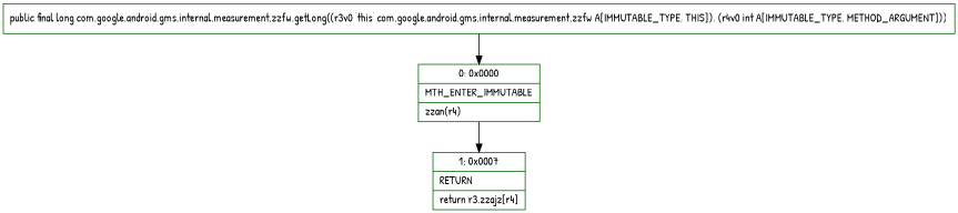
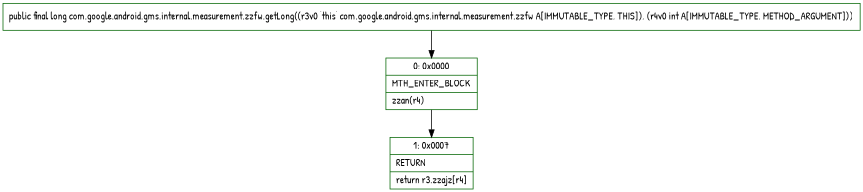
  digraph {
    fontname="Patrick Hand"
    node [shape=record color=darkgreen fontname="Patrick Hand"]
    edge [fontname="Patrick Hand"]
-   n1 [label="{0\:\ 0x0000|MTH_ENTER_IMMUTABLE\l|zzan(r4)\l}"]
+   n1 [label="{0\:\ 0x0000|MTH_ENTER_BLOCK\l|zzan(r4)\l}"]
    n2 [label="{1\:\ 0x0007|RETURN\l|return r3.zzajz[r4]\l}"]
    n3 [label="{public final long com.google.android.gms.internal.measurement.zzfw.getLong((r3v0 'this' com.google.android.gms.internal.measurement.zzfw A[IMMUTABLE_TYPE, THIS]), (r4v0 int A[IMMUTABLE_TYPE, METHOD_ARGUMENT])) }"]
    n1 -> n2
    n3 -> n1
  }
